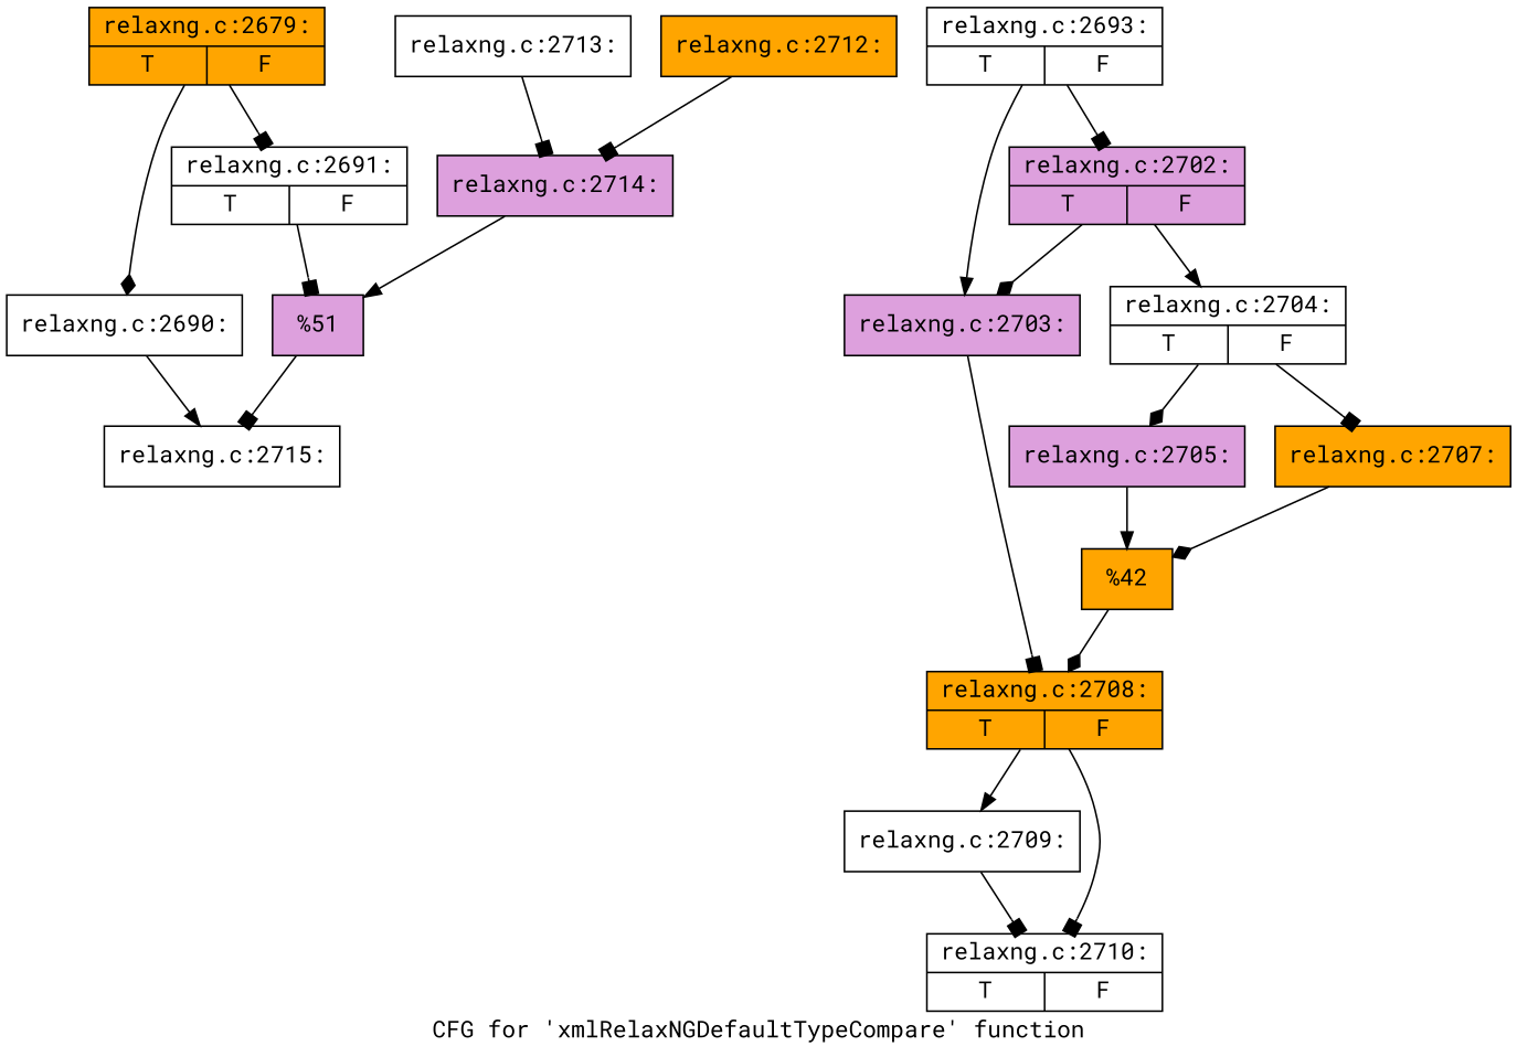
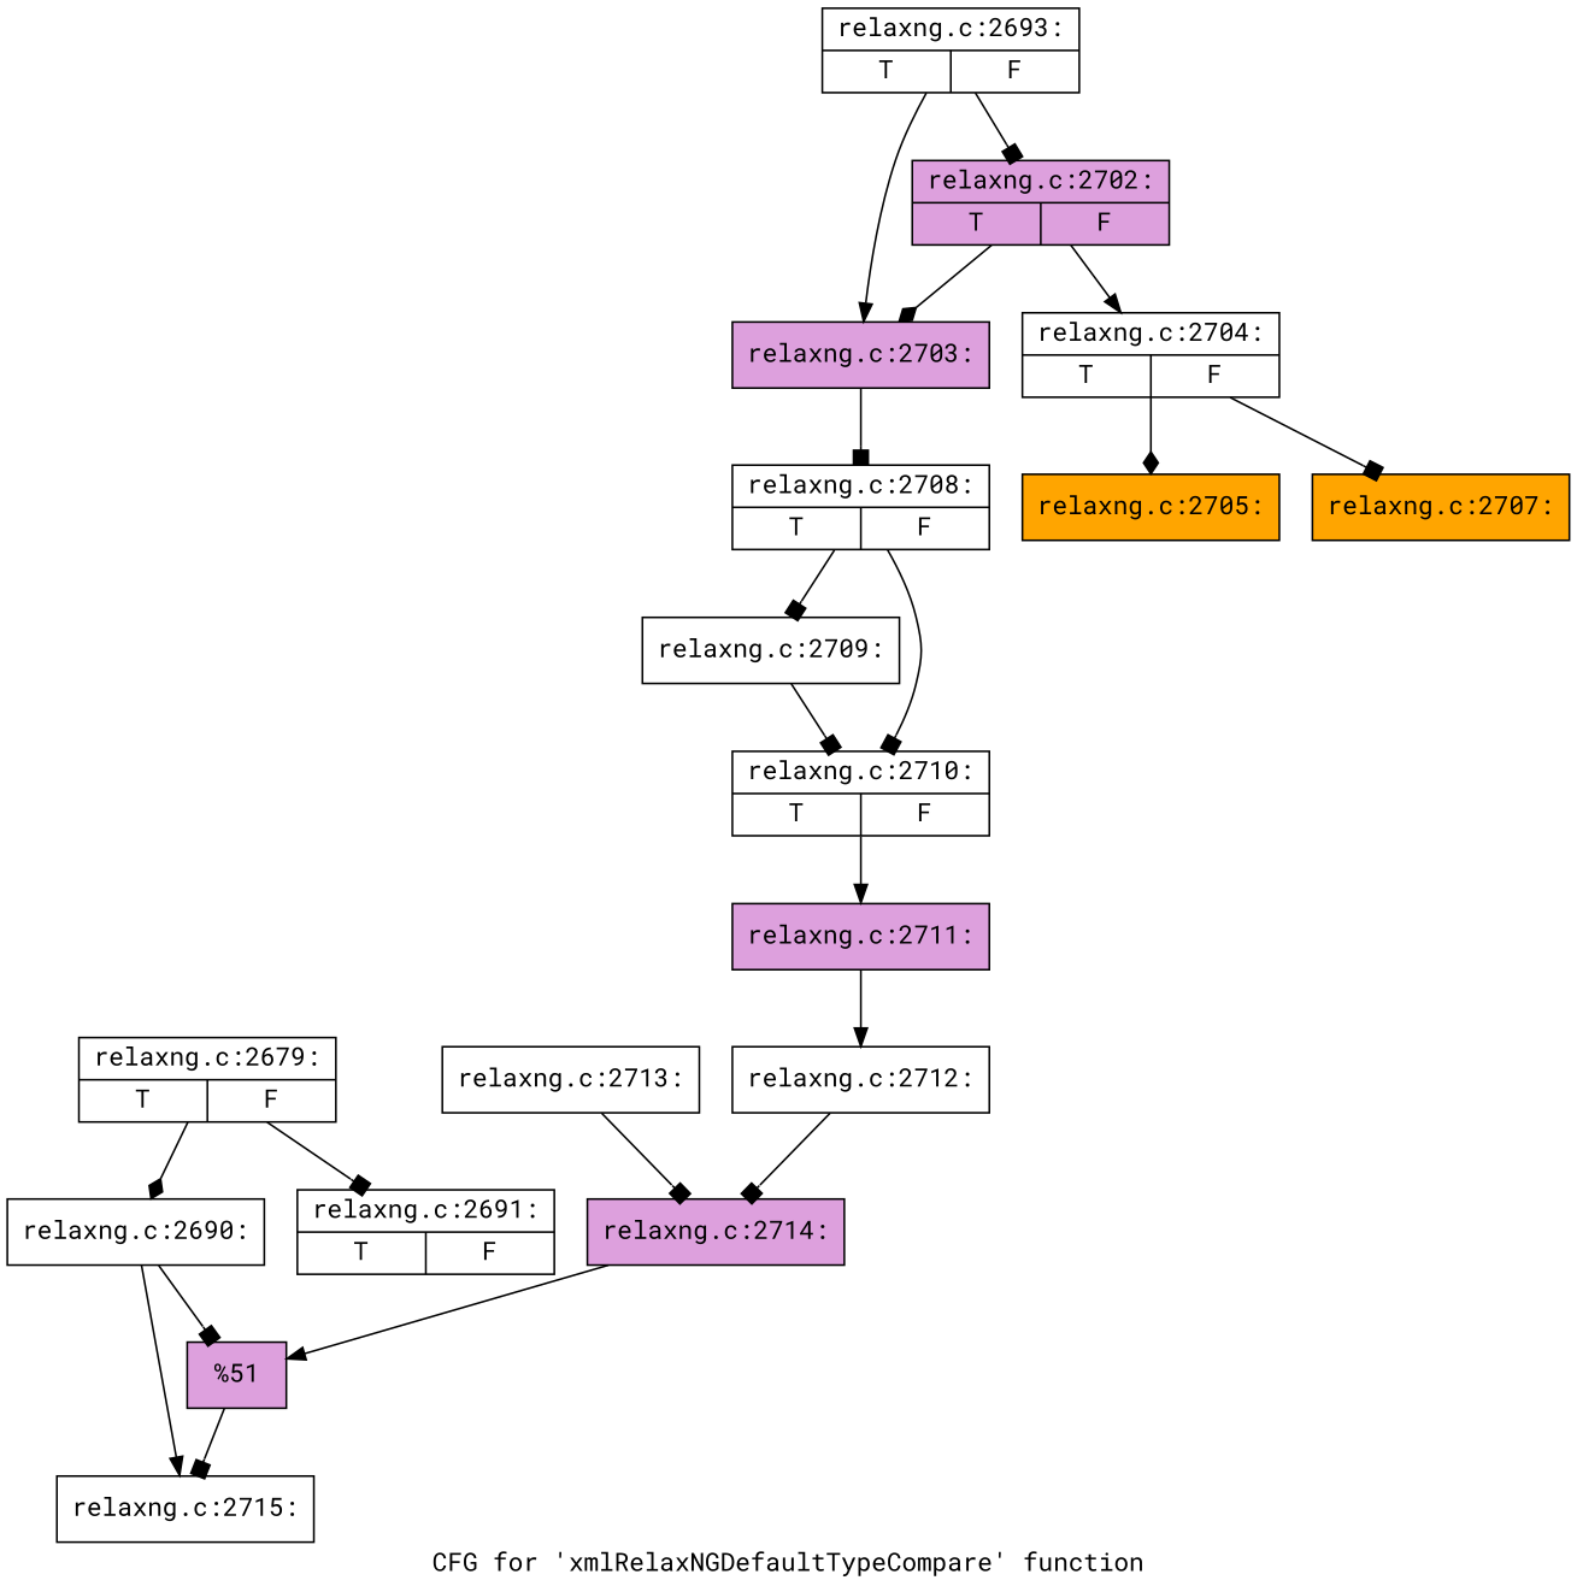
  digraph {
    fontname="Roboto Mono"
    label="CFG for 'xmlRelaxNGDefaultTypeCompare' function"
    node [fillcolor=white fontname="Roboto Mono" shape=record style=filled]
    edge [arrowhead=box fontname="Roboto Mono"]
-   n1 [fillcolor=orange label="{relaxng.c:2679:|{<s0>T|<s1>F}}"]
+   n1 [label="{relaxng.c:2679:|{<s0>T|<s1>F}}"]
    n2 [label="{relaxng.c:2690:}"]
    n3 [label="{relaxng.c:2691:|{<s0>T|<s1>F}}"]
    n4 [label="{relaxng.c:2715:}"]
    n5 [fillcolor=plum label="{%51}"]
    n6 [label="{relaxng.c:2713:}"]
    n7 [fillcolor=plum label="{relaxng.c:2714:}"]
    n8 [label="{relaxng.c:2693:|{<s0>T|<s1>F}}"]
    n9 [fillcolor=plum label="{relaxng.c:2703:}"]
    n10 [fillcolor=plum label="{relaxng.c:2702:|{<s0>T|<s1>F}}"]
-   n11 [fillcolor=orange label="{relaxng.c:2708:|{<s0>T|<s1>F}}"]
+   n11 [label="{relaxng.c:2708:|{<s0>T|<s1>F}}"]
    n12 [label="{relaxng.c:2704:|{<s0>T|<s1>F}}"]
    n13 [label="{relaxng.c:2709:}"]
    n14 [label="{relaxng.c:2710:|{<s0>T|<s1>F}}"]
-   n15 [fillcolor=plum label="{relaxng.c:2705:}"]
+   n15 [fillcolor=orange label="{relaxng.c:2705:}"]
    n16 [fillcolor=orange label="{relaxng.c:2707:}"]
-   n17 [fillcolor=orange label="{%42}"]
-   n19 [fillcolor=orange label="{relaxng.c:2712:}"]
+   n18 [fillcolor=plum label="{relaxng.c:2711:}"]
+   n19 [label="{relaxng.c:2712:}"]
    n1 -> n2 [arrowhead=diamond]
    n1 -> n3
    n2 -> n4 [arrowhead=normal]
-   n3 -> n5
+   n2 -> n5
    n5 -> n4
    n6 -> n7
    n7 -> n5 [arrowhead=normal]
    n8 -> n9 [arrowhead=normal]
    n8 -> n10
    n9 -> n11
    n10 -> n9 [arrowhead=diamond]
    n10 -> n12 [arrowhead=normal]
-   n11 -> n13 [arrowhead=normal]
+   n11 -> n13
    n11 -> n14
    n12 -> n15 [arrowhead=diamond]
    n12 -> n16
    n13 -> n14
-   n15 -> n17 [arrowhead=normal]
-   n16 -> n17 [arrowhead=diamond]
-   n17 -> n11 [arrowhead=diamond]
+   n14 -> n18 [arrowhead=normal]
+   n18 -> n19 [arrowhead=normal]
    n19 -> n7
  }
